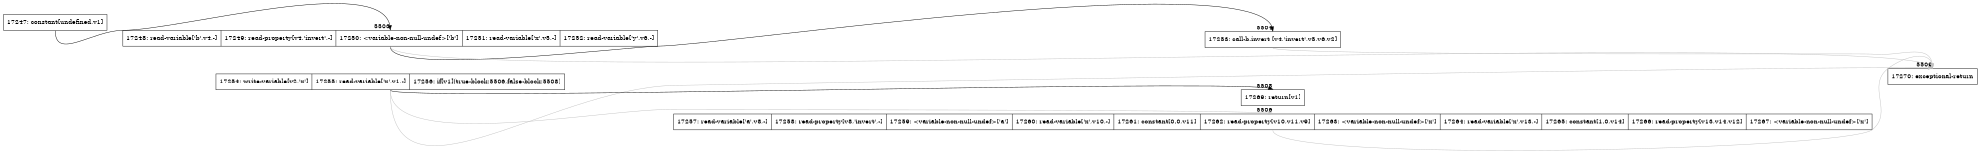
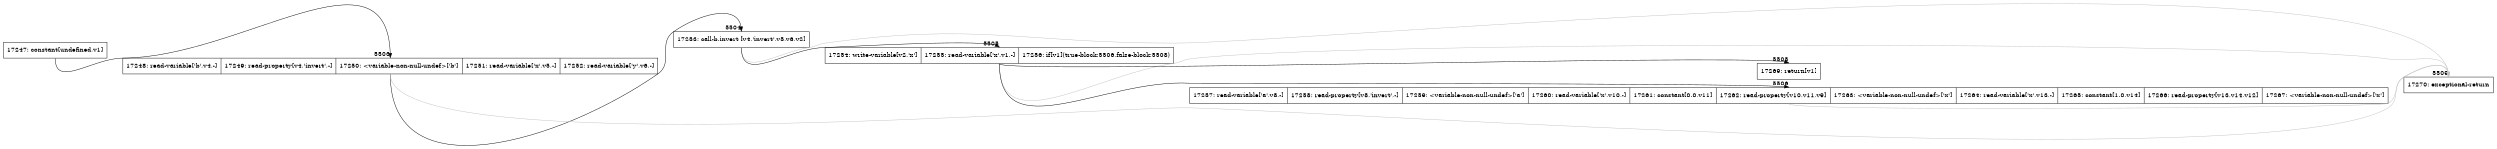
  digraph {
    rankdir=LR
    node [shape=record]
    edge [headport=n tailport=s]
    n1 [label="{17247: constant[undefined,v1]}"]
    n2 [label="{17248: read-variable['b',v4,-]|17249: read-property[v4,'invert',-]|17250: \<variable-non-null-undef\>['b']|17251: read-variable['x',v5,-]|17252: read-variable['y',v6,-]}"]
    n3 [label="{17253: call-b.invert [v4,'invert',v5,v6,v2]}"]
    n4 [label="{17270: exceptional-return}"]
    n5 [label="{17254: write-variable[v2,'x']|17255: read-variable['x',v1,-]|17256: if[v1](true-block:5506,false-block:5508)}"]
    n6 [label="{17269: return[v1]}"]
    n7 [label="{17257: read-variable['a',v8,-]|17258: read-property[v8,'invert',-]|17259: \<variable-non-null-undef\>['a']|17260: read-variable['x',v10,-]|17261: constant[0.0,v11]|17262: read-property[v10,v11,v9]|17263: \<variable-non-null-undef\>['x']|17264: read-variable['x',v13,-]|17265: constant[1.0,v14]|17266: read-property[v13,v14,v12]|17267: \<variable-non-null-undef\>['x']}"]
    n1 -> n2 [headlabel="      5503"]
    n2 -> n3 [headlabel="      5504"]
    n2 -> n4 [color=gray headlabel="      5509"]
    n3 -> n4 [color=gray]
+   n3 -> n5 [headlabel="      5505"]
    n5 -> n4 [color=gray]
    n5 -> n6 [headlabel="      5508"]
-   n5 -> n7 [headlabel="      5506" color=gray]
+   n5 -> n7 [headlabel="      5506"]
    n7 -> n4 [color=gray]
  }
